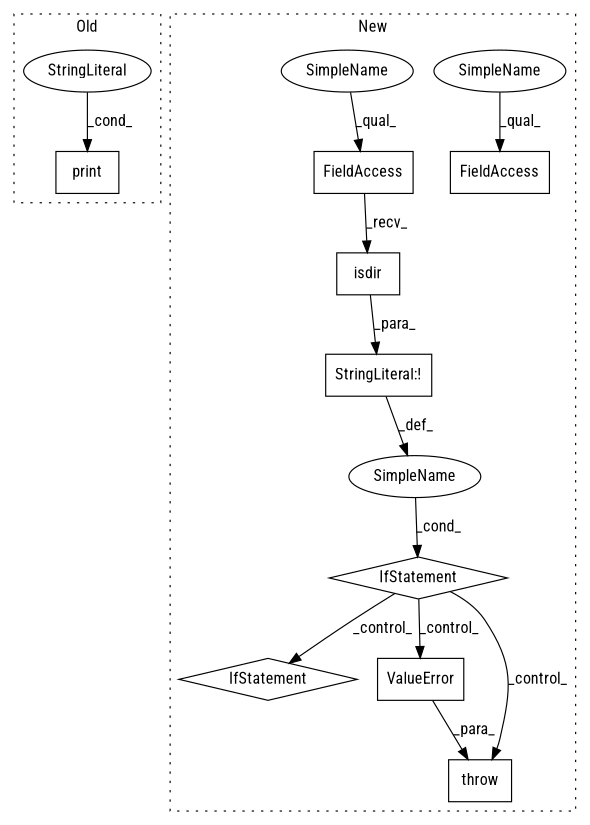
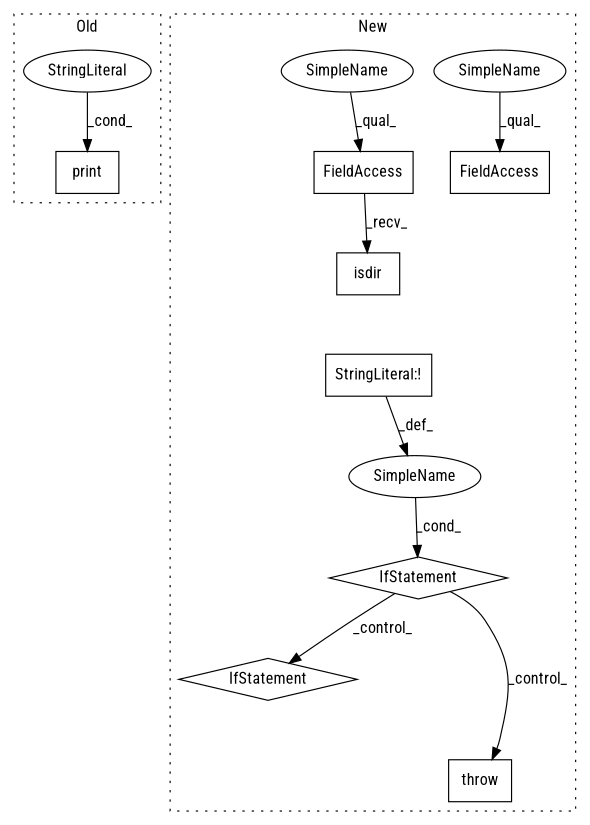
  digraph {
    fontname="Roboto Condensed"
    node [a=32 fontname="Roboto Condensed" l="6,1" s=1675 shape=box]
    edge [fontname="Roboto Condensed"]
    n1 [label=print s="1534,1592"]
    n2 [a=45 l=52 label=StringLiteral s=1540 shape=ellipse]
    n3 [label=isdir s="1683,1698"]
    n4 [a=22 l=7 label=FieldAccess]
    n5 [a=22 l=7 label=FieldAccess s=1815]
    n6 [a=25 l="4,2" label=IfStatement s="1798,1838" shape=diamond]
-   n7 [l="11,1" label=ValueError s="1715,1785"]
    n8 [a=25 l="4,2" label=IfStatement s="1670,1699" shape=diamond]
    n9 [a=38 l=1 label="StringLiteral:!" s=1674]
    n10 [a=42 label=SimpleName shape=ellipse l="" s=""]
    n11 [a=53 l=6 label=throw s=1709]
    n12 [a=42 l=2 label=SimpleName s=1815 shape=ellipse]
    n13 [a=42 l=2 label=SimpleName shape=ellipse]
    subgraph cluster_1 {
      label=Old
      style=dotted
      n1
      n2
    }
    subgraph cluster_2 {
      label=New
      style=dotted
      n3
      n4
      n5
      n6
-     n7
      n8
      n9
      n10
      n11
      n12
      n13
    }
    n2 -> n1 [label=_cond_]
-   n3 -> n9 [label=_para_]
    n4 -> n3 [label=_recv_]
-   n7 -> n11 [label=_para_]
    n8 -> n6 [label=_control_]
-   n8 -> n7 [label=_control_]
    n8 -> n11 [label=_control_]
    n9 -> n10 [label=_def_]
    n10 -> n8 [label=_cond_]
    n12 -> n5 [label=_qual_]
    n13 -> n4 [label=_qual_]
  }
